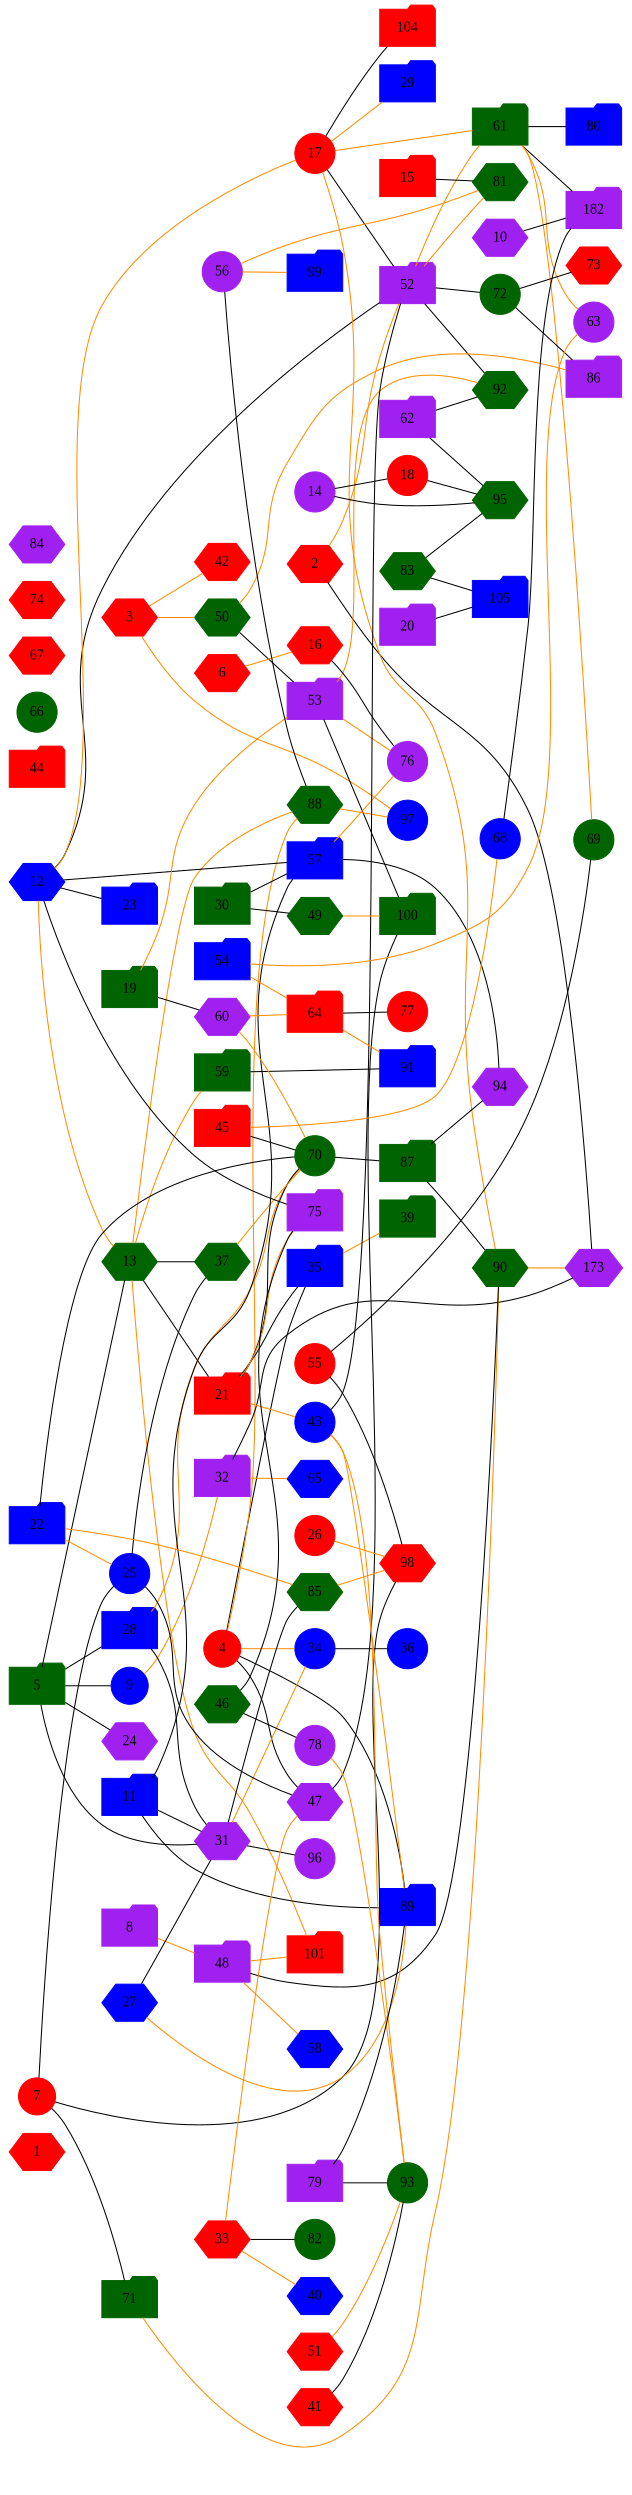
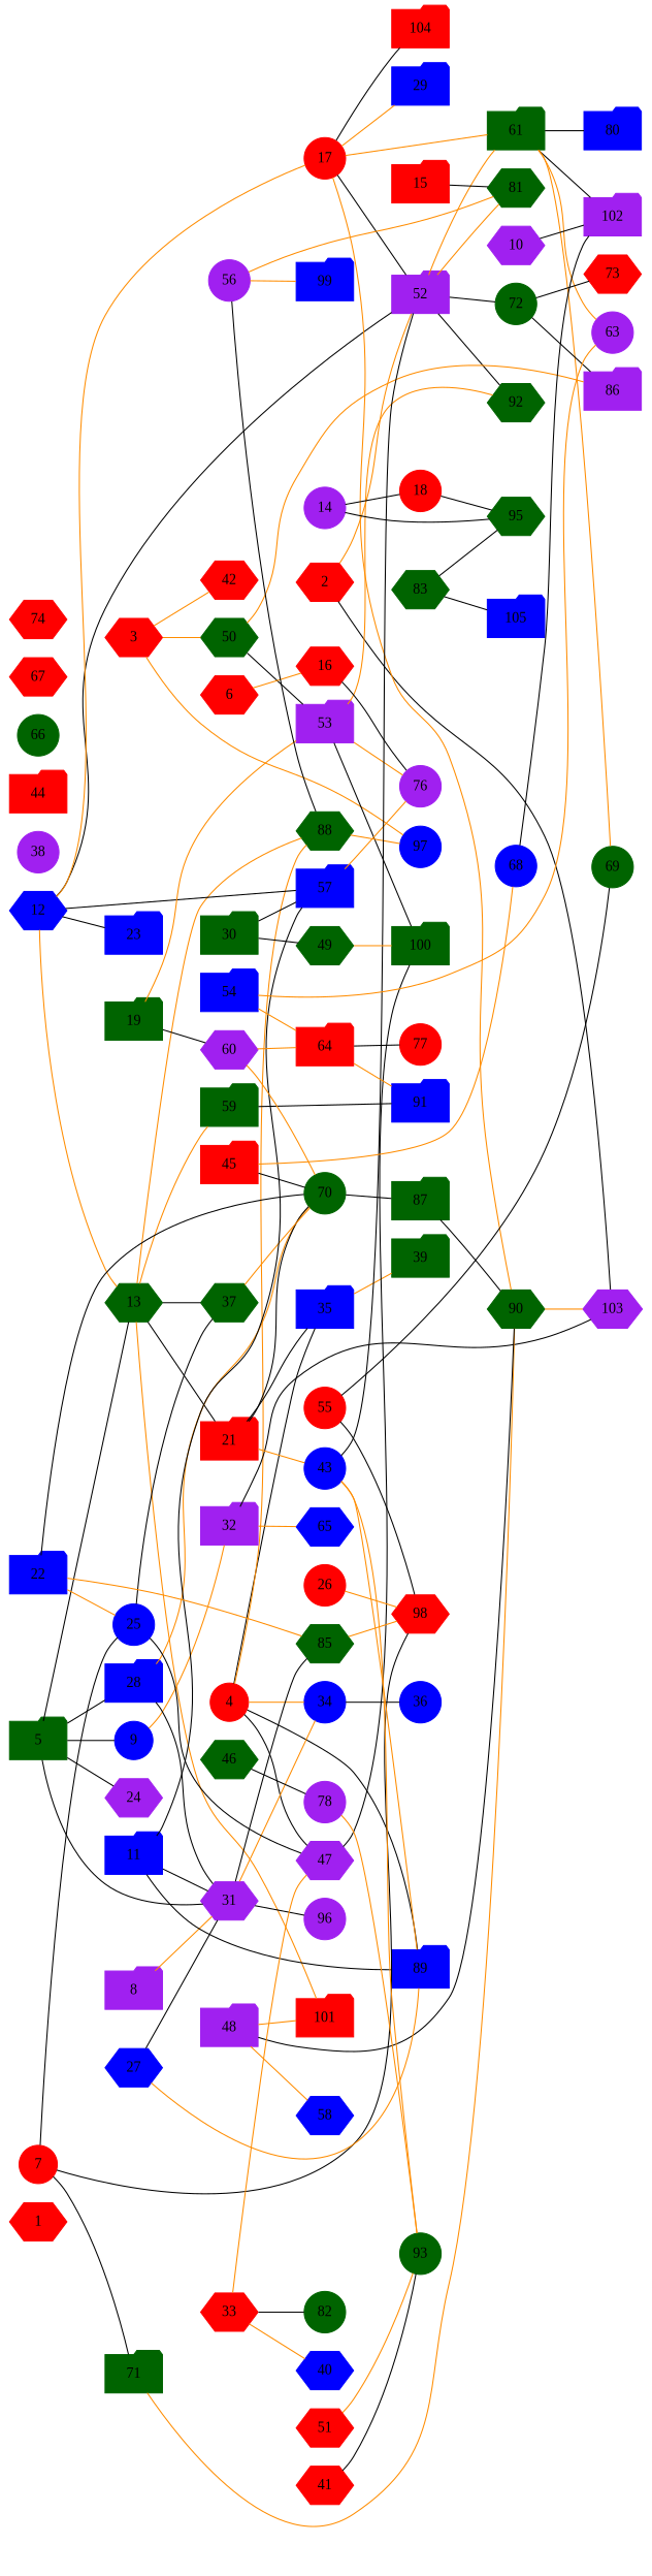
  graph {
    fontname="Liberation Serif"
    rankdir=LR
    node [color=red fontname="Liberation Serif" shape=folder style=filled]
    edge [color=black fontname="Liberation Serif"]
    1 [shape=hexagon]
    2 [shape=hexagon]
    52 [color=purple]
-   103 [color=purple shape=hexagon label=173]
+   103 [color=purple shape=hexagon]
    81 [color=darkgreen shape=hexagon]
    61 [color=darkgreen]
    72 [color=darkgreen shape=circle]
    92 [color=darkgreen shape=hexagon]
    3 [shape=hexagon]
    42 [shape=hexagon]
    50 [color=darkgreen shape=hexagon]
    97 [color=blue shape=circle]
    53 [color=purple]
    86 [color=purple]
    4 [shape=circle]
    34 [color=blue shape=circle]
    35 [color=blue]
    47 [color=purple shape=hexagon]
    88 [color=darkgreen shape=hexagon]
    89 [color=blue]
    36 [color=blue shape=circle]
    39 [color=darkgreen]
    100 [color=darkgreen]
    5 [color=darkgreen]
    9 [color=blue shape=circle]
    13 [color=darkgreen shape=hexagon]
    24 [color=purple shape=hexagon]
    28 [color=blue]
    31 [color=purple shape=hexagon]
    32 [color=purple]
    21
    37 [color=darkgreen shape=hexagon]
    59 [color=darkgreen]
    101
    70 [color=darkgreen shape=circle]
    85 [color=darkgreen shape=hexagon]
    96 [color=purple shape=circle]
    6 [shape=hexagon]
    16 [shape=hexagon]
    76 [color=purple shape=circle]
    7 [shape=circle]
    25 [color=blue shape=circle]
    71 [color=darkgreen]
    98 [shape=hexagon]
    90 [color=darkgreen shape=hexagon]
    8 [color=purple]
    48 [color=purple]
    58 [color=blue shape=hexagon]
    65 [color=blue shape=hexagon]
    10 [color=purple shape=hexagon]
-   102 [color=purple label=182]
-   75 [color=purple]
+   102 [color=purple]
    11 [color=blue]
    57 [color=blue]
-   94 [color=purple shape=hexagon]
    12 [color=blue shape=hexagon]
    17 [shape=circle]
    23 [color=blue]
    29 [color=blue]
    104
    43 [color=blue shape=circle]
    91 [color=blue]
    14 [color=purple shape=circle]
    18 [shape=circle]
    95 [color=darkgreen shape=hexagon]
    15
    63 [color=purple shape=circle]
    69 [color=darkgreen shape=circle]
    80 [color=blue]
    19 [color=darkgreen]
    60 [color=purple shape=hexagon]
    64
-   20 [color=purple]
    105 [color=blue]
    93 [color=darkgreen shape=circle]
    87 [color=darkgreen]
    22 [color=blue]
    26 [shape=circle]
    27 [color=blue shape=hexagon]
    30 [color=darkgreen]
    49 [color=darkgreen shape=hexagon]
    33 [shape=hexagon]
    40 [color=blue shape=hexagon]
    82 [color=darkgreen shape=circle]
+   38 [color=purple shape=circle]
    41 [shape=hexagon]
    44
    45
    68 [color=blue shape=circle]
    46 [color=darkgreen shape=hexagon]
    78 [color=purple shape=circle]
    51 [shape=hexagon]
    73 [shape=hexagon]
    54 [color=blue]
    77 [shape=circle]
    55 [shape=circle]
    56 [color=purple shape=circle]
    99 [color=blue]
-   62 [color=purple]
    66 [color=darkgreen shape=circle]
    67 [shape=hexagon]
    74 [shape=hexagon]
-   79 [color=purple]
    83 [color=darkgreen shape=hexagon]
-   84 [color=purple shape=hexagon]
    2 -- 52 [color=darkorange]
    2 -- 103
    52 -- 81 [color=darkorange]
    52 -- 61 [color=darkorange]
    52 -- 72
    52 -- 92
    61 -- 102
    61 -- 63 [color=darkorange]
    61 -- 69 [color=darkorange]
    61 -- 80
    72 -- 86
    72 -- 73
    3 -- 42 [color=darkorange]
    3 -- 50 [color=darkorange]
    3 -- 97 [color=darkorange]
    50 -- 53
    50 -- 86 [color=darkorange]
    53 -- 92 [color=darkorange]
    53 -- 100
    53 -- 76 [color=darkorange]
    4 -- 34 [color=darkorange]
    4 -- 35
    4 -- 47
    4 -- 88 [color=darkorange]
    4 -- 89
    34 -- 36
    35 -- 39 [color=darkorange]
    47 -- 100
    88 -- 97 [color=darkorange]
    5 -- 9
    5 -- 13
    5 -- 24
    5 -- 28
    5 -- 31
    9 -- 32 [color=darkorange]
    13 -- 88 [color=darkorange]
    13 -- 21
    13 -- 37
    13 -- 59 [color=darkorange]
    13 -- 101 [color=darkorange]
    28 -- 31
    28 -- 70 [color=darkorange]
    31 -- 34 [color=darkorange]
    31 -- 85
    31 -- 96
    32 -- 103
    32 -- 65 [color=darkorange]
    21 -- 35
    21 -- 70
-   21 -- 75 [color=darkorange]
    21 -- 43 [color=darkorange]
    37 -- 70 [color=darkorange]
    59 -- 91
    70 -- 87
    85 -- 98 [color=darkorange]
    6 -- 16 [color=darkorange]
    16 -- 76
    7 -- 25
    7 -- 71
    7 -- 98
    25 -- 47
    25 -- 37
    71 -- 90 [color=darkorange]
    90 -- 103 [color=darkorange]
-   8 -- 48 [color=darkorange]
+   8 -- 31 [color=darkorange]
    48 -- 101 [color=darkorange]
    48 -- 90
    48 -- 58 [color=darkorange]
    10 -- 102
    11 -- 89
    11 -- 31
    11 -- 57
    57 -- 76 [color=darkorange]
-   57 -- 94
    12 -- 52
    12 -- 13 [color=darkorange]
-   12 -- 75
    12 -- 57
    12 -- 17 [color=darkorange]
    12 -- 23
    17 -- 52
    17 -- 61 [color=darkorange]
    17 -- 90 [color=darkorange]
    17 -- 29 [color=darkorange]
    17 -- 104
    43 -- 52
    43 -- 89 [color=darkorange]
    43 -- 93 [color=darkorange]
    14 -- 18
    14 -- 95
    18 -- 95
    15 -- 81
    19 -- 53 [color=darkorange]
    19 -- 60
    60 -- 70 [color=darkorange]
    60 -- 64 [color=darkorange]
    64 -- 91 [color=darkorange]
    64 -- 77
-   20 -- 105
    87 -- 90
-   87 -- 94
    22 -- 70
    22 -- 85 [color=darkorange]
    22 -- 25 [color=darkorange]
    26 -- 98 [color=darkorange]
    27 -- 89 [color=darkorange]
    27 -- 31
    30 -- 57
    30 -- 49
    49 -- 100 [color=darkorange]
    33 -- 47 [color=darkorange]
    33 -- 40 [color=darkorange]
    33 -- 82
    41 -- 93
    45 -- 70
    45 -- 68 [color=darkorange]
    68 -- 102
-   46 -- 75
    46 -- 78
    78 -- 93 [color=darkorange]
    51 -- 93 [color=darkorange]
    54 -- 63 [color=darkorange]
    54 -- 64 [color=darkorange]
    55 -- 98
    55 -- 69
    56 -- 81 [color=darkorange]
    56 -- 88
    56 -- 99 [color=darkorange]
-   62 -- 92
-   62 -- 95
-   79 -- 89
-   79 -- 93
    83 -- 95
    83 -- 105
  }
